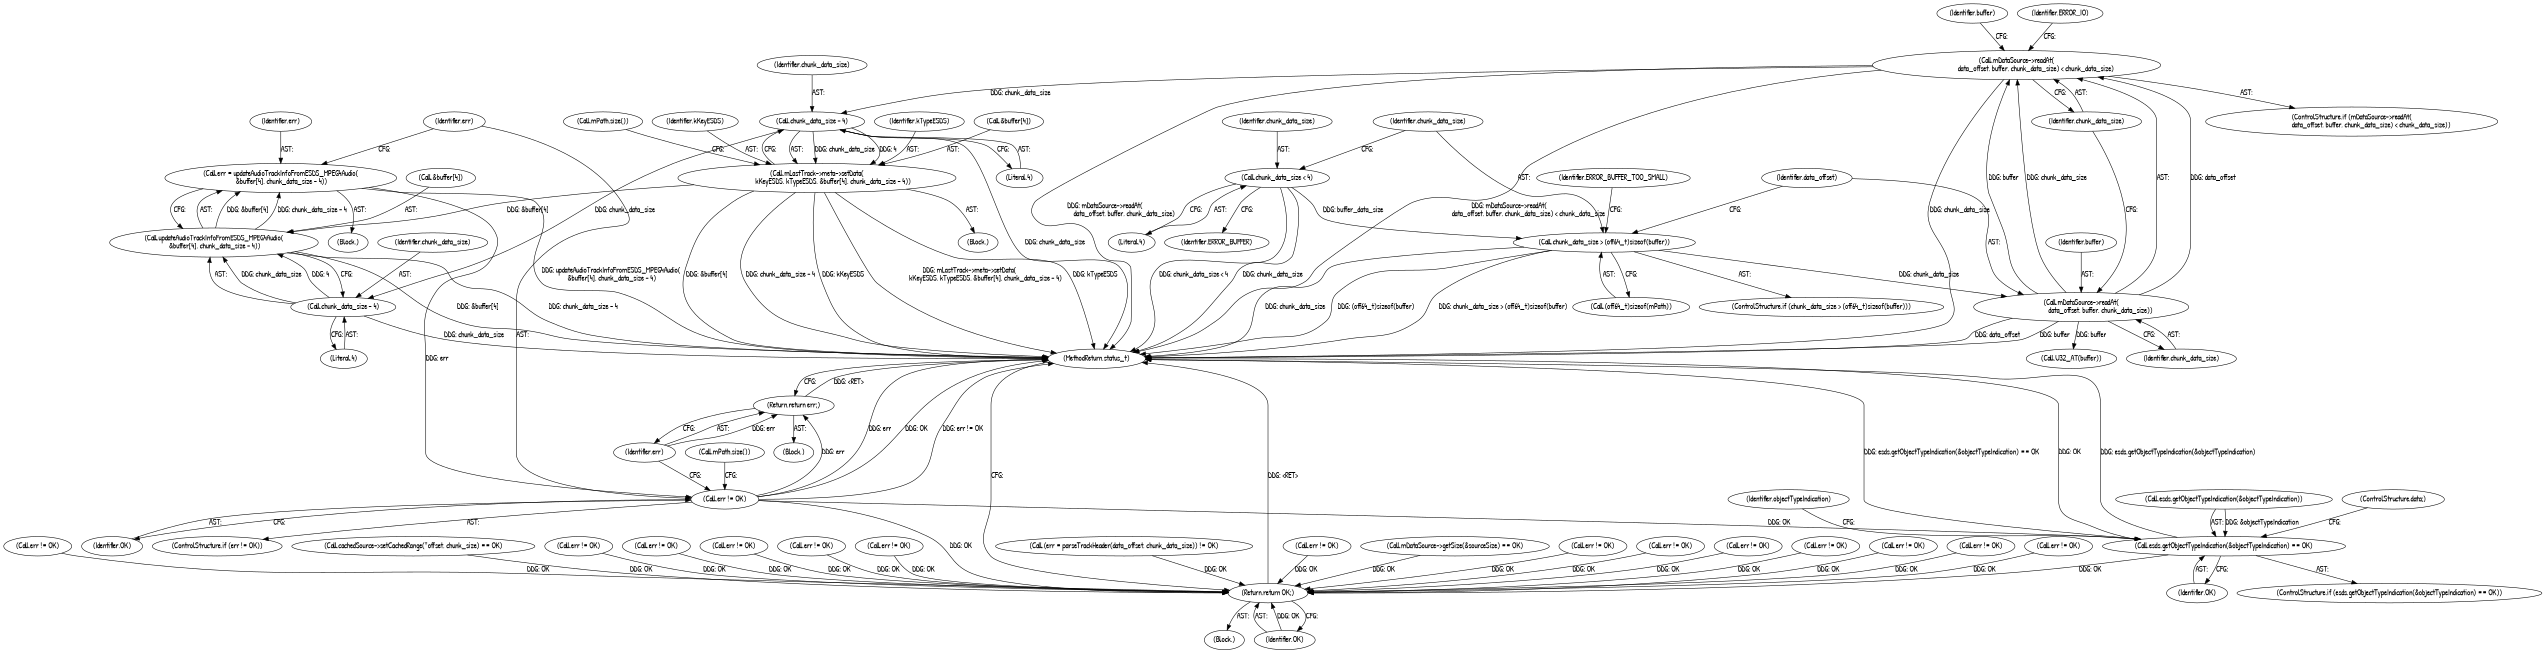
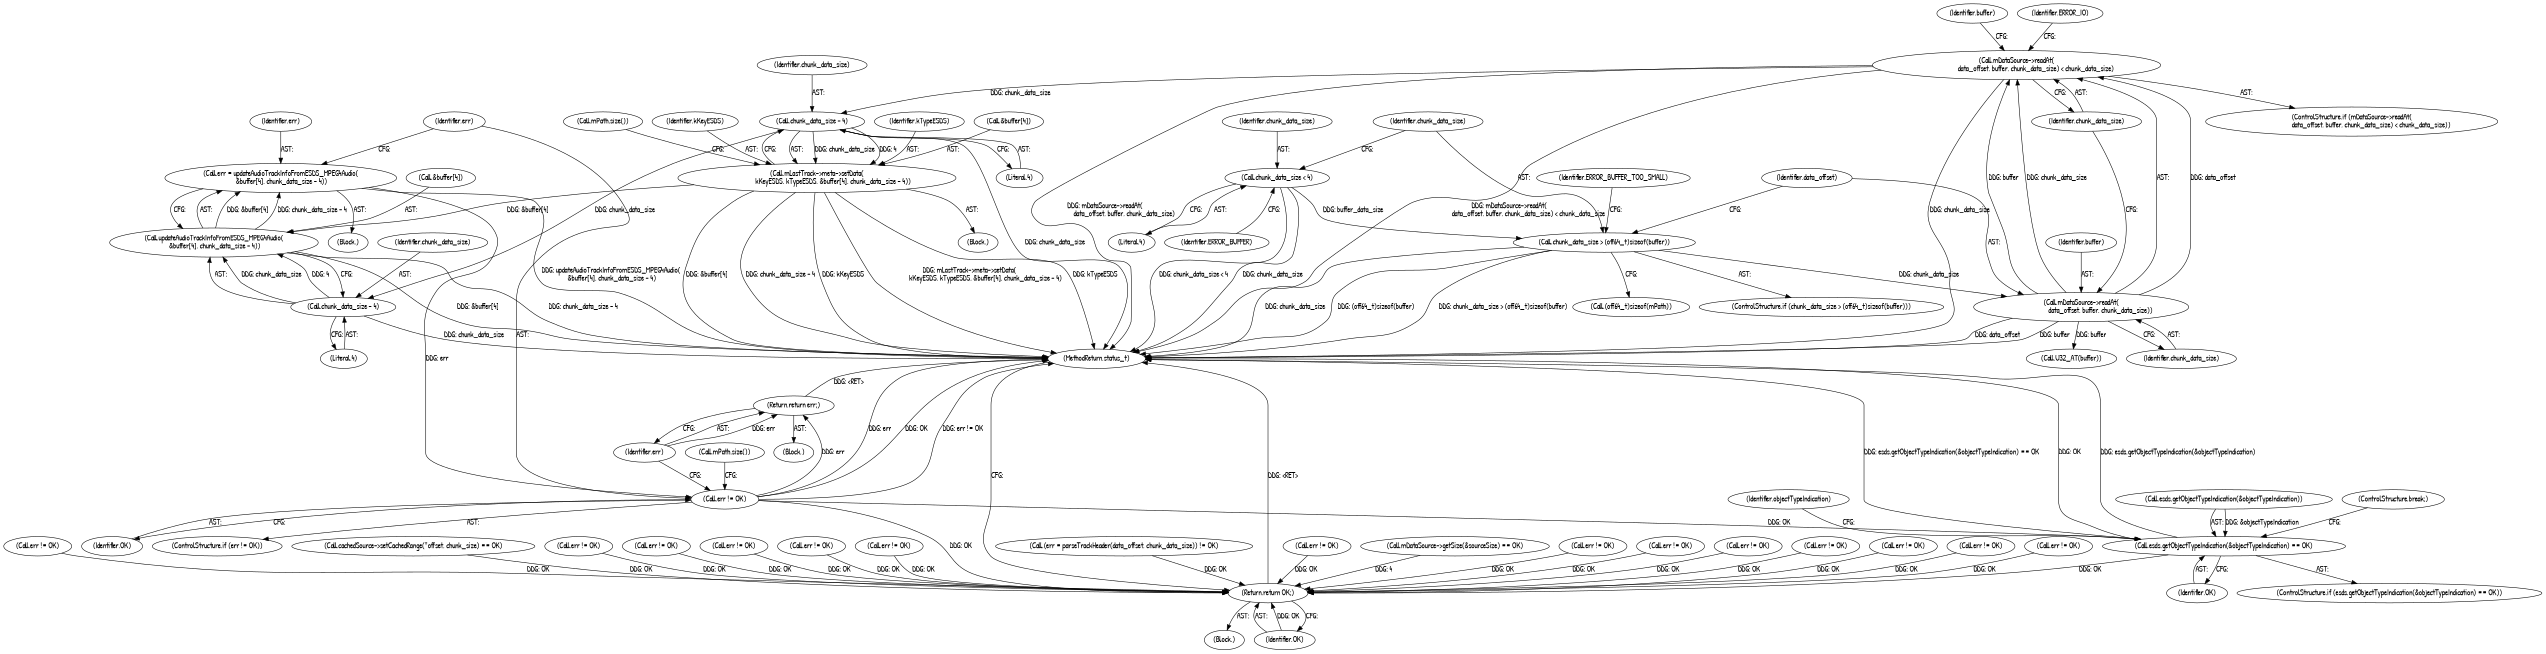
  digraph {
    fontname="Patrick Hand"
    node [fontname="Patrick Hand"]
    edge [fontname="Patrick Hand"]
    n1 [label="(Call,err = updateAudioTrackInfoFromESDS_MPEG4Audio(\n &buffer[4], chunk_data_size - 4))"]
    n2 [label="(Call,updateAudioTrackInfoFromESDS_MPEG4Audio(\n &buffer[4], chunk_data_size - 4))"]
    n3 [label="(Call,err != OK)"]
    n4 [label="(MethodReturn,status_t)"]
    n5 [label="(Block,)"]
    n6 [label="(Call,chunk_data_size - 4)"]
    n7 [label="(Return,return err;)"]
    n8 [label="(Call,esds.getObjectTypeIndication(&objectTypeIndication) == OK)"]
    n9 [label="(Return,return OK;)"]
    n10 [label="(Identifier,OK)"]
    n11 [label="(ControlStructure,if (err != OK))"]
    n12 [label="(Literal,4)"]
    n13 [label="(Call,mLastTrack->meta->setData(\n                    kKeyESDS, kTypeESDS, &buffer[4], chunk_data_size - 4))"]
    n14 [label="(Call,chunk_data_size - 4)"]
    n15 [label="(Block,)"]
    n16 [label="(Literal,4)"]
    n17 [label="(Call,mDataSource->readAt(\n                        data_offset, buffer, chunk_data_size) < chunk_data_size)"]
    n18 [label="(ControlStructure,if (mDataSource->readAt(\n                        data_offset, buffer, chunk_data_size) < chunk_data_size))"]
    n19 [label="(Identifier,chunk_data_size)"]
    n20 [label="(Call,mDataSource->readAt(\n                        data_offset, buffer, chunk_data_size))"]
    n21 [label="(Call,U32_AT(buffer))"]
    n22 [label="(Identifier,chunk_data_size)"]
    n23 [label="(Call,chunk_data_size > (off64_t)sizeof(buffer))"]
    n24 [label="(Call,(off64_t)sizeof(mPath))"]
    n25 [label="(ControlStructure,if (chunk_data_size > (off64_t)sizeof(buffer)))"]
    n26 [label="(Call,chunk_data_size < 4)"]
    n27 [label="(Literal,4)"]
    n28 [label="(Identifier,err)"]
    n29 [label="(Block,)"]
    n30 [label="(ControlStructure,if (esds.getObjectTypeIndication(&objectTypeIndication) == OK))"]
    n31 [label="(Identifier,OK)"]
    n32 [label="(Block,)"]
    n33 [label="(Identifier,OK)"]
    n34 [label="(Call,(err = parseTrackHeader(data_offset, chunk_data_size)) != OK)"]
    n35 [label="(Call,err != OK)"]
    n36 [label="(Call,mDataSource->getSize(&sourceSize) == OK)"]
    n37 [label="(Call,&buffer[4])"]
    n38 [label="(Identifier,buffer)"]
    n39 [label="(Call,err != OK)"]
    n40 [label="(Identifier,chunk_data_size)"]
    n41 [label="(Call,err != OK)"]
    n42 [label="(Identifier,err)"]
    n43 [label="(Call,err != OK)"]
    n44 [label="(Identifier,buffer)"]
    n45 [label="(Identifier,ERROR_BUFFER)"]
    n46 [label="(Call,err != OK)"]
    n47 [label="(Identifier,kKeyESDS)"]
    n48 [label="(Identifier,chunk_data_size)"]
    n49 [label="(Call,err != OK)"]
    n50 [label="(Identifier,kTypeESDS)"]
    n51 [label="(Identifier,chunk_data_size)"]
    n52 [label="(Identifier,err)"]
    n53 [label="(Call,err != OK)"]
    n54 [label="(Call,&buffer[4])"]
-   n55 [label="(ControlStructure,data;)"]
+   n55 [label="(ControlStructure,break;)"]
    n56 [label="(Identifier,ERROR_BUFFER_TOO_SMALL)"]
    n57 [label="(Call,err != OK)"]
    n58 [label="(Call,esds.getObjectTypeIndication(&objectTypeIndication))"]
    n59 [label="(Call,err != OK)"]
    n60 [label="(Call,cachedSource->setCachedRange(*offset, chunk_size) == OK)"]
    n61 [label="(Call,mPath.size())"]
    n62 [label="(Call,err != OK)"]
    n63 [label="(Call,err != OK)"]
    n64 [label="(Call,err != OK)"]
    n65 [label="(Call,err != OK)"]
    n66 [label="(Identifier,chunk_data_size)"]
    n67 [label="(Identifier,ERROR_IO)"]
    n68 [label="(Call,mPath.size())"]
    n69 [label="(Call,err != OK)"]
    n70 [label="(Identifier,objectTypeIndication)"]
    n71 [label="(Identifier,data_offset)"]
    n1 -> n2 [label="CFG: "]
    n1 -> n3 [label="DDG: err"]
    n1 -> n4 [label="DDG: updateAudioTrackInfoFromESDS_MPEG4Audio(\n &buffer[4], chunk_data_size - 4)"]
    n1 -> n5 [label="AST: "]
    n2 -> n1 [label="AST: "]
    n2 -> n1 [label="DDG: &buffer[4]"]
    n2 -> n1 [label="DDG: chunk_data_size - 4"]
    n2 -> n4 [label="DDG: chunk_data_size - 4"]
    n2 -> n4 [label="DDG: &buffer[4]"]
    n2 -> n6 [label="CFG: "]
    n3 -> n4 [label="DDG: err != OK"]
    n3 -> n4 [label="DDG: err"]
    n3 -> n4 [label="DDG: OK"]
    n3 -> n7 [label="DDG: err"]
    n3 -> n8 [label="DDG: OK"]
    n3 -> n9 [label="DDG: OK"]
    n3 -> n10 [label="CFG: "]
    n3 -> n11 [label="AST: "]
-   n4 -> n7 [label="CFG: "]
    n4 -> n9 [label="CFG: "]
    n6 -> n2 [label="AST: "]
    n6 -> n2 [label="DDG: chunk_data_size"]
    n6 -> n2 [label="DDG: 4"]
    n6 -> n4 [label="DDG: chunk_data_size"]
    n6 -> n12 [label="CFG: "]
    n7 -> n4 [label="DDG: <RET>"]
    n7 -> n28 [label="CFG: "]
    n7 -> n29 [label="AST: "]
    n8 -> n4 [label="DDG: esds.getObjectTypeIndication(&objectTypeIndication) == OK"]
    n8 -> n4 [label="DDG: OK"]
    n8 -> n4 [label="DDG: esds.getObjectTypeIndication(&objectTypeIndication)"]
    n8 -> n9 [label="DDG: OK"]
    n8 -> n30 [label="AST: "]
    n8 -> n31 [label="CFG: "]
    n9 -> n4 [label="DDG: <RET>"]
    n9 -> n32 [label="AST: "]
    n9 -> n33 [label="CFG: "]
    n10 -> n3 [label="AST: "]
    n12 -> n6 [label="AST: "]
    n13 -> n2 [label="DDG: &buffer[4]"]
    n13 -> n4 [label="DDG: kKeyESDS"]
    n13 -> n4 [label="DDG: mLastTrack->meta->setData(\n                    kKeyESDS, kTypeESDS, &buffer[4], chunk_data_size - 4)"]
    n13 -> n4 [label="DDG: kTypeESDS"]
    n13 -> n4 [label="DDG: &buffer[4]"]
    n13 -> n4 [label="DDG: chunk_data_size - 4"]
    n13 -> n14 [label="CFG: "]
    n13 -> n15 [label="AST: "]
    n14 -> n4 [label="DDG: chunk_data_size"]
    n14 -> n6 [label="DDG: chunk_data_size"]
    n14 -> n13 [label="AST: "]
    n14 -> n13 [label="DDG: chunk_data_size"]
    n14 -> n13 [label="DDG: 4"]
    n14 -> n16 [label="CFG: "]
    n16 -> n14 [label="AST: "]
    n17 -> n4 [label="DDG: mDataSource->readAt(\n                        data_offset, buffer, chunk_data_size)"]
    n17 -> n4 [label="DDG: mDataSource->readAt(\n                        data_offset, buffer, chunk_data_size) < chunk_data_size"]
    n17 -> n4 [label="DDG: chunk_data_size"]
    n17 -> n14 [label="DDG: chunk_data_size"]
    n17 -> n18 [label="AST: "]
    n17 -> n19 [label="CFG: "]
    n19 -> n17 [label="AST: "]
    n19 -> n20 [label="CFG: "]
    n20 -> n4 [label="DDG: buffer"]
    n20 -> n4 [label="DDG: data_offset"]
    n20 -> n17 [label="AST: "]
    n20 -> n17 [label="DDG: data_offset"]
    n20 -> n17 [label="DDG: buffer"]
    n20 -> n17 [label="DDG: chunk_data_size"]
    n20 -> n21 [label="DDG: buffer"]
    n20 -> n22 [label="CFG: "]
    n22 -> n20 [label="AST: "]
    n23 -> n4 [label="DDG: chunk_data_size > (off64_t)sizeof(buffer)"]
    n23 -> n4 [label="DDG: chunk_data_size"]
    n23 -> n4 [label="DDG: (off64_t)sizeof(buffer)"]
    n23 -> n20 [label="DDG: chunk_data_size"]
    n23 -> n24 [label="CFG: "]
    n23 -> n25 [label="AST: "]
-   n24 -> n23 [label="AST: "]
    n26 -> n4 [label="DDG: chunk_data_size"]
    n26 -> n4 [label="DDG: chunk_data_size < 4"]
    n26 -> n23 [label="DDG: buffer_data_size"]
    n26 -> n27 [label="CFG: "]
    n27 -> n26 [label="AST: "]
    n28 -> n3 [label="CFG: "]
    n28 -> n7 [label="AST: "]
    n28 -> n7 [label="DDG: err"]
    n31 -> n8 [label="AST: "]
    n33 -> n9 [label="AST: "]
    n33 -> n9 [label="DDG: OK"]
    n34 -> n9 [label="DDG: OK"]
    n35 -> n9 [label="DDG: OK"]
-   n36 -> n9 [label="DDG: OK"]
+   n36 -> n9 [label="DDG: 4"]
    n37 -> n2 [label="AST: "]
    n38 -> n17 [label="CFG: "]
    n39 -> n9 [label="DDG: OK"]
    n40 -> n23 [label="AST: "]
    n40 -> n26 [label="CFG: "]
    n41 -> n9 [label="DDG: OK"]
    n42 -> n1 [label="CFG: "]
    n42 -> n3 [label="AST: "]
    n43 -> n9 [label="DDG: OK"]
    n44 -> n20 [label="AST: "]
-   n26 -> n45 [label="CFG: "]
+   n45 -> n26 [label="CFG: "]
    n46 -> n9 [label="DDG: OK"]
    n47 -> n13 [label="AST: "]
    n48 -> n6 [label="AST: "]
    n49 -> n9 [label="DDG: OK"]
    n50 -> n13 [label="AST: "]
    n51 -> n26 [label="AST: "]
    n52 -> n1 [label="AST: "]
    n53 -> n9 [label="DDG: OK"]
    n54 -> n13 [label="AST: "]
    n55 -> n8 [label="CFG: "]
    n56 -> n23 [label="CFG: "]
    n57 -> n9 [label="DDG: OK"]
    n58 -> n8 [label="AST: "]
    n58 -> n8 [label="DDG: &objectTypeIndication"]
    n59 -> n9 [label="DDG: OK"]
    n60 -> n9 [label="DDG: OK"]
    n61 -> n13 [label="CFG: "]
    n62 -> n9 [label="DDG: OK"]
    n63 -> n9 [label="DDG: OK"]
    n64 -> n9 [label="DDG: OK"]
    n65 -> n9 [label="DDG: OK"]
    n66 -> n14 [label="AST: "]
    n67 -> n17 [label="CFG: "]
    n68 -> n3 [label="CFG: "]
    n69 -> n9 [label="DDG: OK"]
    n70 -> n8 [label="CFG: "]
    n71 -> n20 [label="AST: "]
    n71 -> n23 [label="CFG: "]
  }
